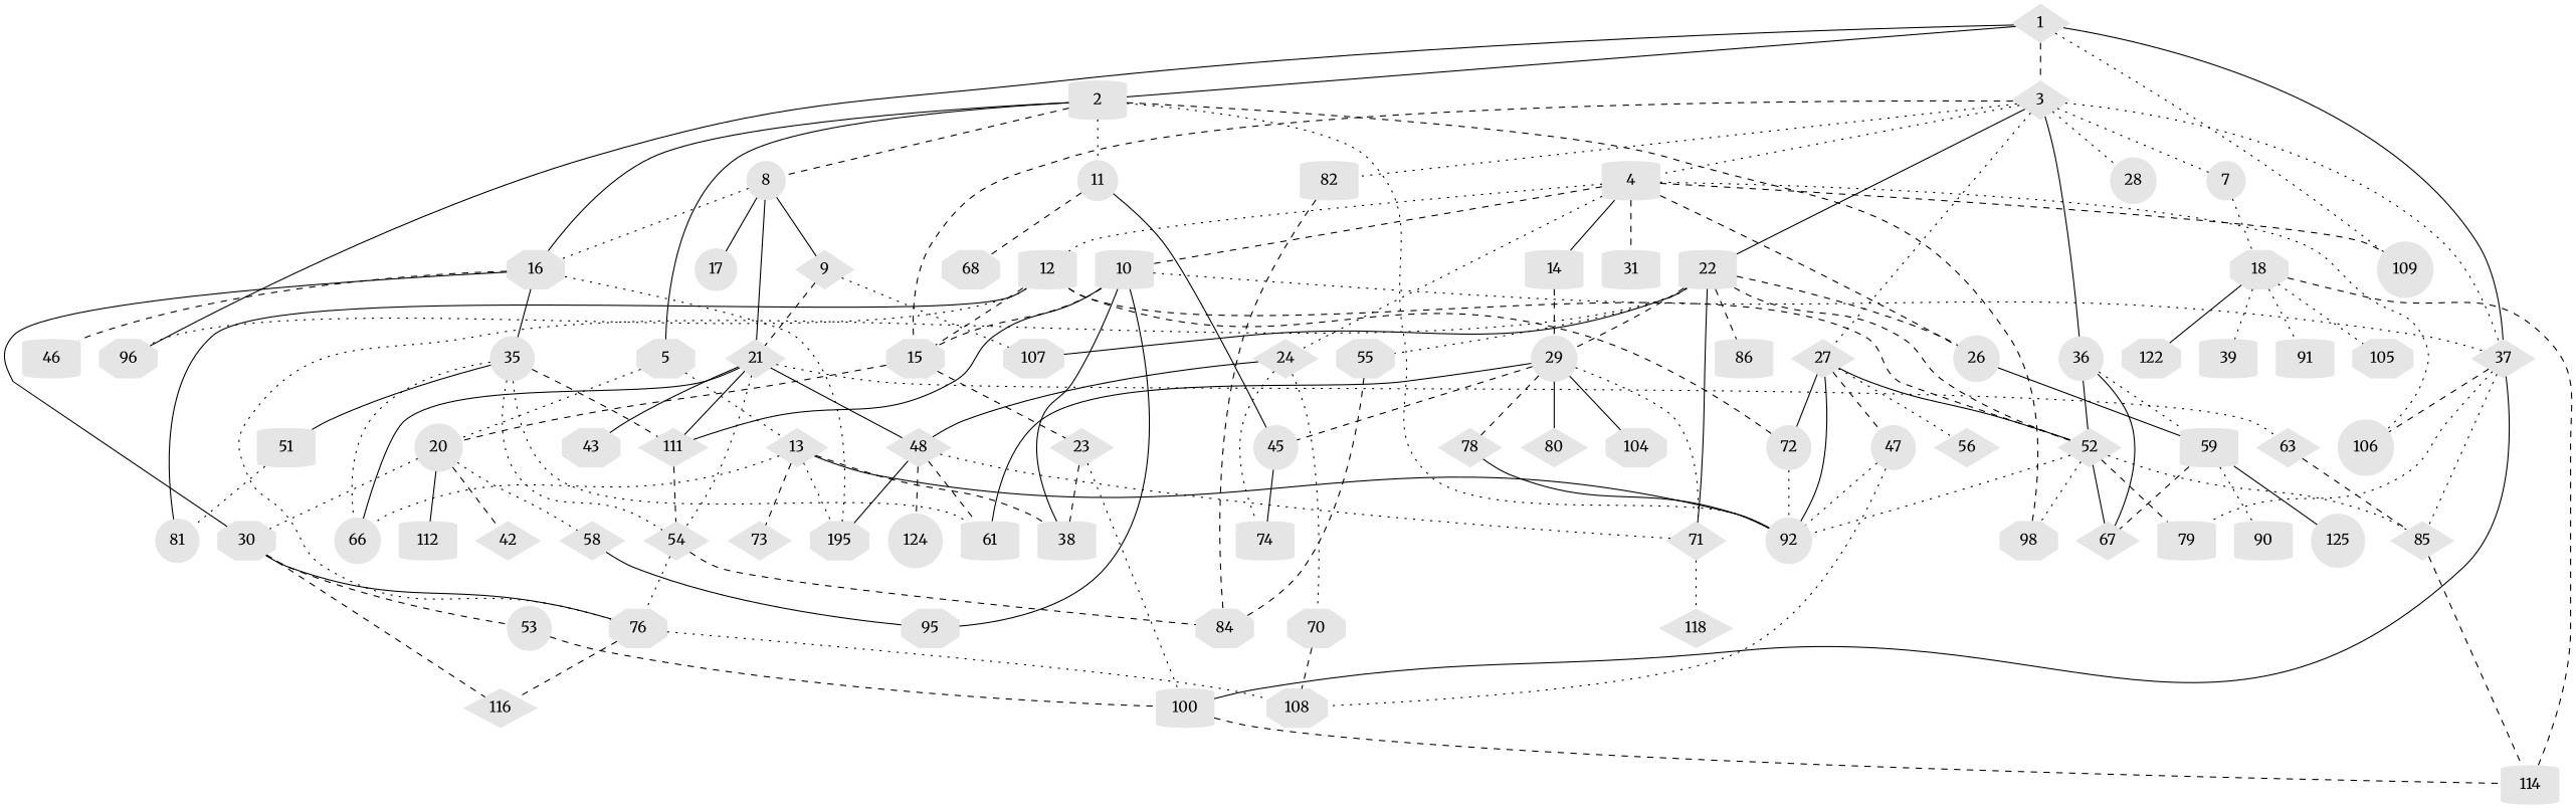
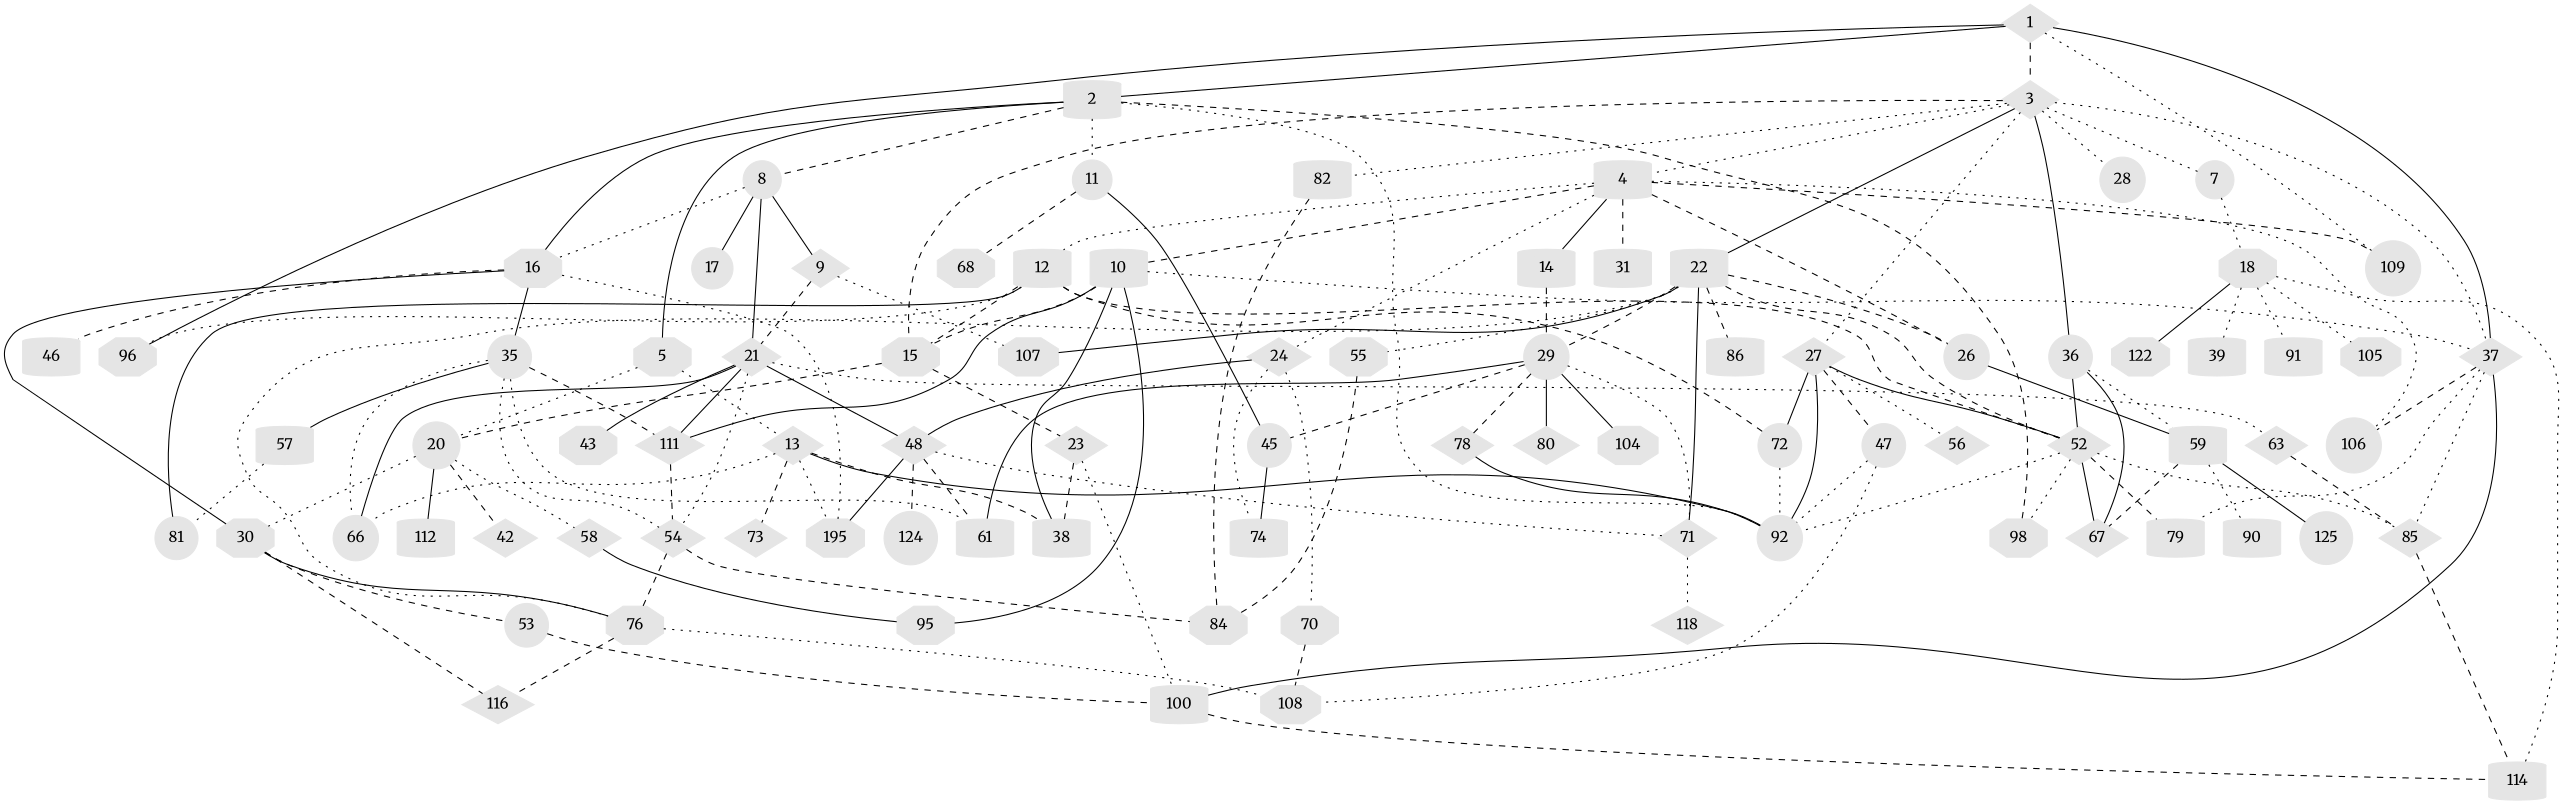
  graph {
    fontname=Merriweather
    node [color=gray90 fontname=Merriweather shape=diamond style=filled]
    edge [fontname=Merriweather style=dotted]
    1 [super="+25"]
    2 [shape=cylinder super="+83"]
    3 [super="+19"]
    37 [super="+97"]
    96 [shape=octagon]
    109 [shape=circle]
    5 [shape=octagon]
    8 [shape=circle]
    11 [shape=circle]
    16 [shape=octagon super="+88"]
    92 [shape=circle super="+93"]
    98 [shape=octagon]
    4 [shape=cylinder super="+6"]
    7 [shape=circle]
    15 [shape=octagon super="+94"]
    22 [shape=cylinder super="+51"]
    27 [super="+33"]
    28 [shape=circle]
    36 [shape=circle]
    82 [shape=cylinder]
    106 [shape=circle]
    100 [shape=cylinder super="+102"]
    79 [shape=cylinder super="+123"]
    85
    13 [super="+87"]
    20 [shape=circle super="+41"]
    9 [super="+75"]
    17 [shape=circle]
    21 [super="+44"]
    45 [shape=circle super="+50"]
    68 [shape=octagon]
    n32 [label=195 shape=octagon]
    30 [shape=octagon super="+32"]
    35 [shape=circle super="+40"]
    46 [shape=cylinder]
    10 [shape=cylinder super="+69"]
    12 [shape=cylinder super="+34"]
    14 [shape=cylinder]
    24
    26 [shape=circle]
    31 [shape=cylinder]
    18 [shape=octagon super="+119"]
    23
    107 [shape=octagon]
    52 [super="+62"]
    29 [shape=circle super="+49"]
    55 [shape=octagon]
    71 [super="+89"]
    76 [shape=octagon]
    86 [shape=cylinder]
    72 [shape=circle super="+99"]
    47 [shape=circle super="+60"]
    56
    59 [shape=cylinder super="+64"]
    67 [super="+103"]
    84 [shape=octagon super="+121"]
    38 [shape=cylinder super="+101"]
    111 [super="+126"]
    95 [shape=octagon super="+113"]
    81 [shape=circle]
    48 [super="+77"]
    70 [shape=octagon]
    74 [shape=cylinder]
    66 [shape=circle]
    73
    42
    58 [super="+65"]
    112 [shape=cylinder]
    39 [shape=cylinder]
    91 [shape=cylinder]
    105 [shape=octagon]
    114 [shape=cylinder]
    122 [shape=octagon]
    43 [shape=octagon]
    54 [super="+117"]
    63
    61 [shape=cylinder super="+120"]
    78
    80
    104 [shape=octagon]
    53 [shape=circle]
    116
-   57 [shape=cylinder label=51]
+   57 [shape=cylinder]
    124 [shape=circle]
    118
    108 [shape=octagon super="+110"]
    90 [shape=cylinder]
    125 [shape=circle]
    1 -- 2 [style=solid]
    1 -- 3 [style=dashed]
    1 -- 37 [style=solid]
    1 -- 96 [style=solid]
    1 -- 109
    2 -- 5 [style=solid]
    2 -- 8 [style=dashed]
    2 -- 11
    2 -- 16 [style=solid]
    2 -- 92
    2 -- 98 [style=dashed]
    3 -- 37
    3 -- 4
    3 -- 7
    3 -- 15 [style=dashed]
    3 -- 22 [style=solid]
    3 -- 27
    3 -- 28
    3 -- 36 [style=solid]
    3 -- 82
    37 -- 106 [style=dashed]
    37 -- 100 [style=solid]
    37 -- 79
    37 -- 85
    5 -- 13
    5 -- 20
    8 -- 16
    8 -- 9 [style=solid]
    8 -- 17 [style=solid]
    8 -- 21 [style=solid]
    11 -- 45 [style=solid]
    11 -- 68 [style=dashed]
    16 -- n32
    16 -- 30 [style=solid]
    16 -- 35 [style=solid]
    16 -- 46 [style=dashed]
    4 -- 109 [style=dashed]
    4 -- 106
    4 -- 10 [style=dashed]
    4 -- 12
    4 -- 14 [style=solid]
    4 -- 24
    4 -- 26 [style=dashed]
    4 -- 31 [style=dashed]
    7 -- 18
    15 -- 20 [style=dashed]
    15 -- 23 [style=dashed]
    22 -- 26 [style=dashed]
    22 -- 107 [style=solid]
    22 -- 52 [style=dashed]
    22 -- 29 [style=dashed]
    22 -- 55
    22 -- 71 [style=solid]
    22 -- 76
    22 -- 86 [style=dashed]
    27 -- 92 [style=solid]
    27 -- 52 [style=solid]
    27 -- 72 [style=solid]
    27 -- 47 [style=dashed]
    27 -- 56
    36 -- 52 [style=solid]
    36 -- 59
    36 -- 67 [style=solid]
    82 -- 84 [style=dashed]
    100 -- 114 [style=dashed]
    85 -- 114 [style=dashed]
    13 -- 92 [style=solid]
    13 -- n32
    13 -- 38 [style=dashed]
    13 -- 66
    13 -- 73 [style=dashed]
    20 -- 30
    20 -- 42 [style=dashed]
    20 -- 58
    20 -- 112 [style=solid]
    9 -- 21 [style=dashed]
    9 -- 107
    21 -- 111 [style=solid]
    21 -- 48 [style=solid]
    21 -- 66 [style=solid]
    21 -- 43 [style=solid]
    21 -- 54
    21 -- 63
    45 -- 74 [style=solid]
    30 -- 76 [style=solid]
    30 -- 53 [style=dashed]
    30 -- 116 [style=dashed]
    35 -- 111 [style=dashed]
    35 -- 66
    35 -- 54
    35 -- 61
    35 -- 57 [style=solid]
    10 -- 37
    10 -- 15 [style=dashed]
    10 -- 38 [style=solid]
    10 -- 111 [style=solid]
    10 -- 95 [style=solid]
    12 -- 96
    12 -- 15 [style=dashed]
    12 -- 52 [style=dashed]
    12 -- 72 [style=dashed]
    12 -- 81 [style=solid]
    14 -- 29 [style=dashed]
    24 -- 48 [style=solid]
    24 -- 70
    24 -- 74
    26 -- 59 [style=solid]
    18 -- 39
    18 -- 91
    18 -- 105
-   18 -- 114 [style=dashed]
+   18 -- 114
    18 -- 122 [style=solid]
    23 -- 100
    23 -- 38 [style=dashed]
    52 -- 92
    52 -- 98
    52 -- 79 [style=dashed]
    52 -- 85
    52 -- 67 [style=solid]
    29 -- 45 [style=dashed]
    29 -- 71
    29 -- 61 [style=solid]
    29 -- 78 [style=dashed]
    29 -- 80 [style=solid]
    29 -- 104 [style=solid]
    55 -- 84 [style=dashed]
    71 -- 118
    76 -- 116 [style=dashed]
    76 -- 108 [weight=2]
    72 -- 92
    47 -- 92
    47 -- 108
    59 -- 67 [style=dashed]
    59 -- 90
    59 -- 125 [style=solid]
    111 -- 54 [style=dashed]
    48 -- n32 [style=solid]
    48 -- 71
    48 -- 61 [style=dashed]
    48 -- 124 [style=dashed]
    70 -- 108 [style=dashed]
    58 -- 95 [style=solid]
-   54 -- 76
+   54 -- 76 [style=dashed]
    54 -- 84 [style=dashed]
    63 -- 85 [style=dashed]
    78 -- 92 [style=solid]
    53 -- 100 [style=dashed]
    57 -- 81
  }
